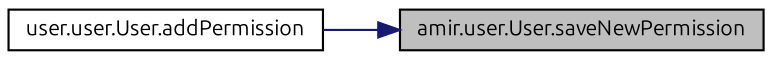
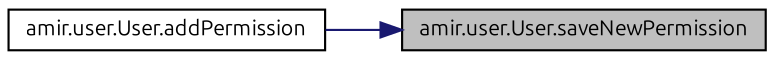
  digraph {
    rankdir=RL
    fontname=Ubuntu
    node [color=black fontname=Ubuntu fontsize=10 shape=record style=filled]
    n1 [fillcolor=grey75 fontcolor=black height=0.2 label="amir.user.User.saveNewPermission" width=0.4]
-   n2 [fillcolor=white height=0.2 label="user.user.User.addPermission" width=0.4]
+   n2 [fillcolor=white height=0.2 label="amir.user.User.addPermission" width=0.4]
    n1 -> n2 [color=midnightblue dir=back fontname=Ubuntu fontsize=10 labelfontname="FreeSans.ttf" labelfontsize=10 style=solid]
  }
